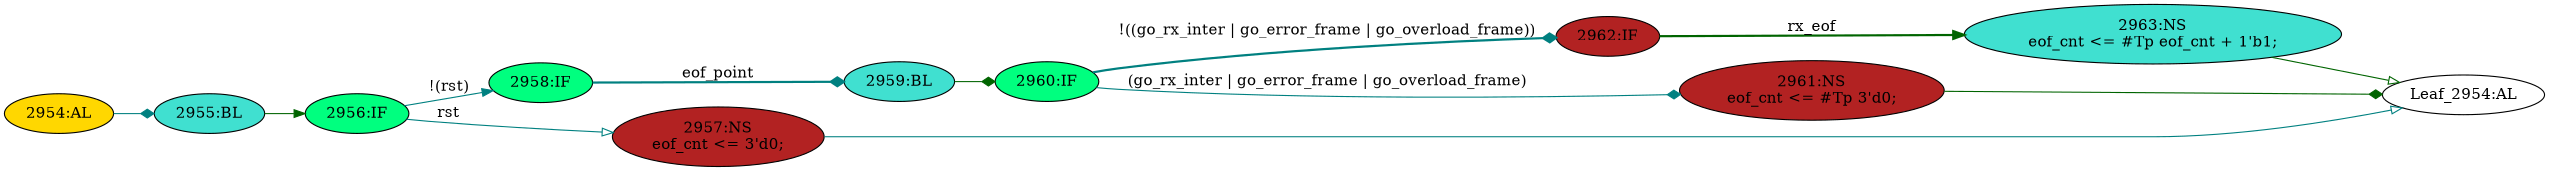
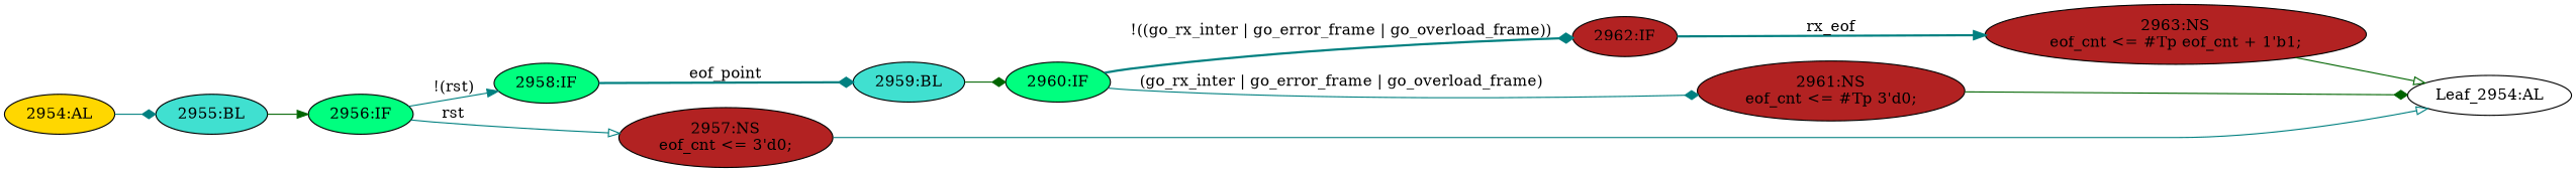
  strict digraph {
    rankdir=LR
    node [fillcolor=firebrick statements="[]" style=filled typ=IfStatement]
    edge [arrowhead=diamond color=teal cond="[]" lineno=None style=solid]
    n1 [ast="<pyverilog.vparser.ast.Block object at 0x7f44f6925690>" fillcolor=turquoise label="2959:BL" typ=Block]
    n2 [ast="<pyverilog.vparser.ast.IfStatement object at 0x7f44f69256d0>" fillcolor=springgreen label="2960:IF"]
    n3 [ast="<pyverilog.vparser.ast.IfStatement object at 0x7f44f6925710>" label="2962:IF"]
    n4 [ast="<pyverilog.vparser.ast.NonblockingSubstitution object at 0x7f44f69259d0>" label="2961:NS\neof_cnt <= #Tp 3'd0;" statements="[<pyverilog.vparser.ast.NonblockingSubstitution object at 0x7f44f69259d0>]" typ=NonblockingSubstitution]
-   n5 [ast="<pyverilog.vparser.ast.NonblockingSubstitution object at 0x7f44f6925750>" fillcolor=turquoise label="2963:NS\neof_cnt <= #Tp eof_cnt + 1'b1;" statements="[<pyverilog.vparser.ast.NonblockingSubstitution object at 0x7f44f6925750>]" typ=NonblockingSubstitution]
+   n5 [ast="<pyverilog.vparser.ast.NonblockingSubstitution object at 0x7f44f6925750>" label="2963:NS\neof_cnt <= #Tp eof_cnt + 1'b1;" statements="[<pyverilog.vparser.ast.NonblockingSubstitution object at 0x7f44f6925750>]" typ=NonblockingSubstitution]
    n6 [def_var="['eof_cnt']" label="Leaf_2954:AL" fillcolor="" statements="" style="" typ=""]
    n7 [ast="<pyverilog.vparser.ast.IfStatement object at 0x7f44f6925d50>" fillcolor=springgreen label="2958:IF"]
    n8 [ast="<pyverilog.vparser.ast.NonblockingSubstitution object at 0x7f44f6925e10>" label="2957:NS\neof_cnt <= 3'd0;" statements="[<pyverilog.vparser.ast.NonblockingSubstitution object at 0x7f44f6925e10>]" typ=NonblockingSubstitution]
    n9 [ast="<pyverilog.vparser.ast.Always object at 0x7f44f6925f50>" clk_sens=True fillcolor=gold label="2954:AL" sens="['clk', 'rst']" typ=Always use_var="['rx_eof', 'sample_point', 'go_rx_inter', 'go_overload_frame', 'go_error_frame', 'eof_cnt', 'rst']"]
    n10 [ast="<pyverilog.vparser.ast.Block object at 0x7f44f693b110>" fillcolor=turquoise label="2955:BL" typ=Block]
    n11 [ast="<pyverilog.vparser.ast.IfStatement object at 0x7f44f693b150>" fillcolor=springgreen label="2956:IF"]
    n1 -> n2 [color=darkgreen]
    n2 -> n3 [cond="['go_rx_inter', 'go_error_frame', 'go_overload_frame']" label="!((go_rx_inter | go_error_frame | go_overload_frame))" lineno=2960 style=bold]
    n2 -> n4 [cond="['go_rx_inter', 'go_error_frame', 'go_overload_frame']" label="(go_rx_inter | go_error_frame | go_overload_frame)" lineno=2960]
-   n3 -> n5 [arrowhead=normal color=darkgreen cond="['rx_eof']" label=rx_eof lineno=2962 style=bold]
+   n3 -> n5 [arrowhead=normal cond="['rx_eof']" label=rx_eof lineno=2962 style=bold]
    n4 -> n6 [color=darkgreen]
    n5 -> n6 [arrowhead=onormal color=darkgreen]
    n7 -> n1 [cond="['sample_point']" label=eof_point lineno=2958 style=bold]
    n8 -> n6 [arrowhead=onormal]
    n9 -> n10
    n10 -> n11 [arrowhead=normal color=darkgreen]
    n11 -> n7 [arrowhead=normal cond="['rst']" label="!(rst)" lineno=2956]
    n11 -> n8 [arrowhead=onormal cond="['rst']" label=rst lineno=2956]
  }
